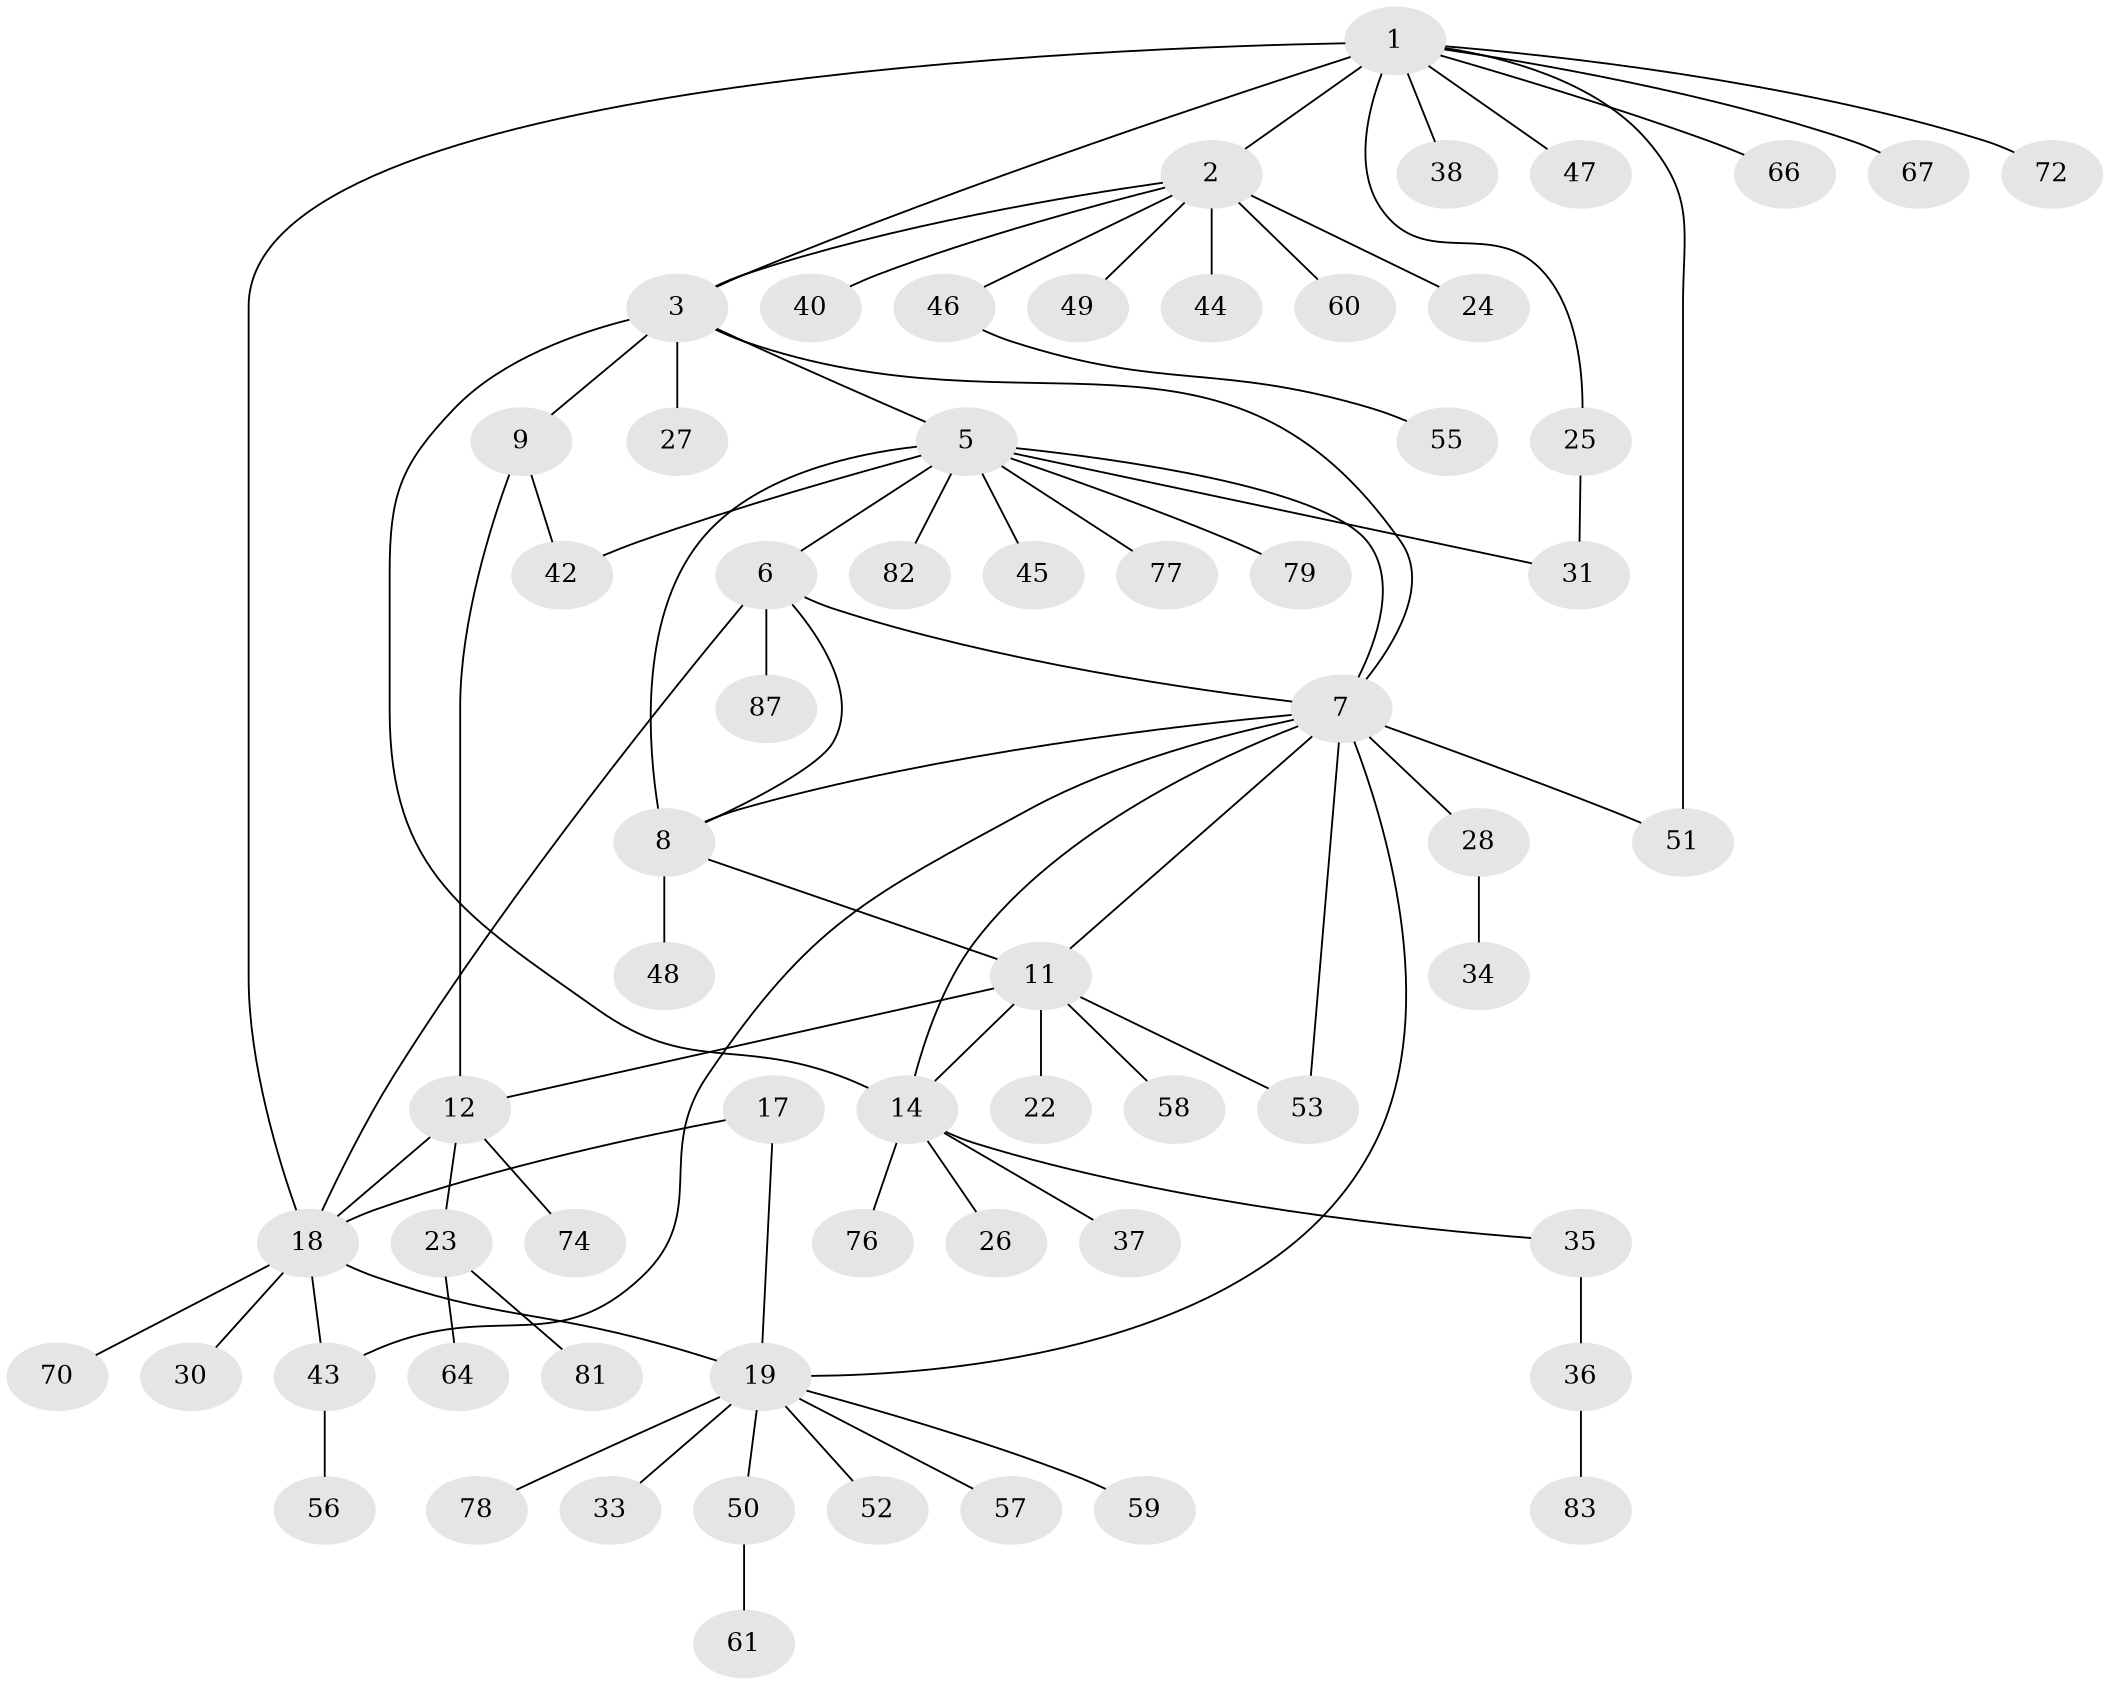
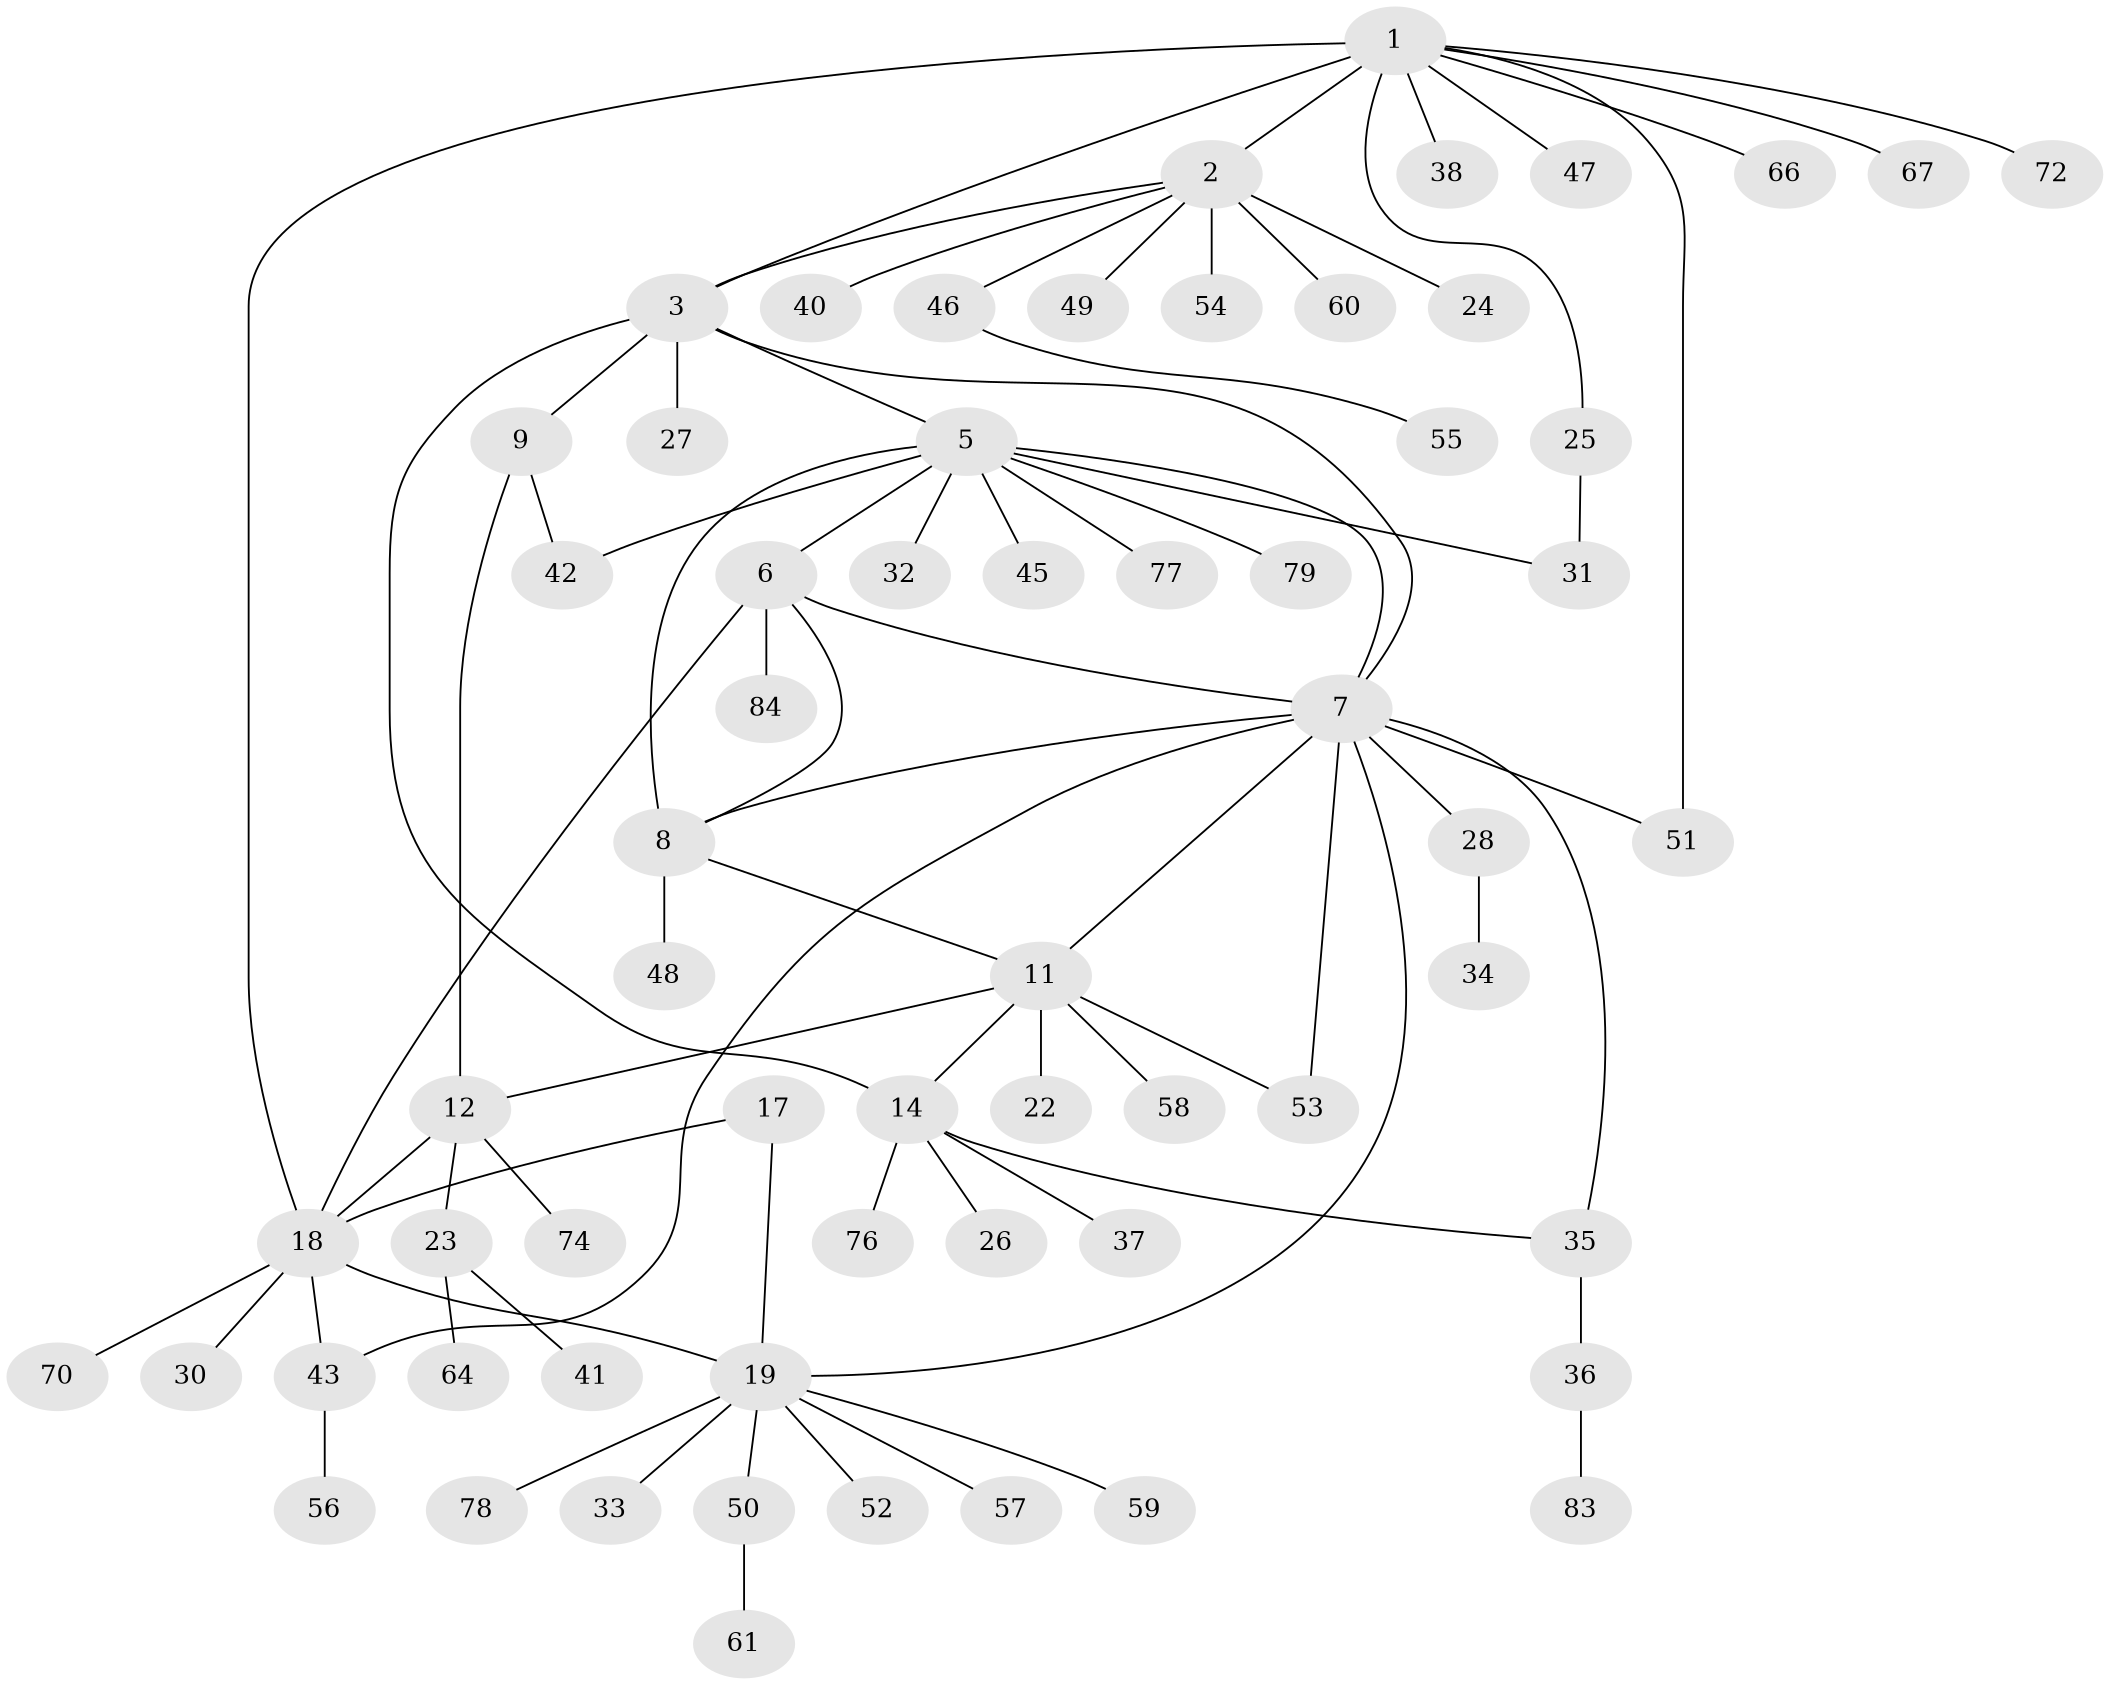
  graph {
    node [color=gray90 style=filled]
    1 [super="+4"]
    2 [super="+71"]
    3 [super="+16"]
    18 [super="+39"]
    25
    38 [super="+73"]
    47
    51
    66
    67
    72
    24
    40
    46
    49
-   54 [super="+82" label=44]
+   54 [super="+82"]
    60 [super="+80"]
    5 [super="+62"]
    7 [super="+13"]
    9 [super="+10"]
    14 [super="+15"]
    27
    19 [super="+20"]
    43
    30
    70
    31
    55
    6 [super="+21"]
    8 [super="+29"]
-   32 [label=82]
+   32
    42
    45
    77
    79
    11 [super="+63"]
    28
    53
    12 [super="+81"]
    26
    35 [super="+65"]
    37
    76
-   84 [label=87]
+   84
    48
    22
    58
    33
    50 [super="+75"]
    52
    57
    59
    78
    34
    56
    23 [super="+68"]
    74
-   41 [label=81]
+   41
    64
    36 [super="+44"]
    17 [super="+69"]
    61
    83
    1 -- 2 [weight=2]
    1 -- 3 [weight=2]
    1 -- 18
    1 -- 25
    1 -- 38
    1 -- 47
    1 -- 51
    1 -- 66
    1 -- 67
    1 -- 72
    2 -- 3
    2 -- 24
    2 -- 40
    2 -- 46
    2 -- 49
    2 -- 54
    2 -- 60
    3 -- 5
    3 -- 7
    3 -- 9
    3 -- 14 [weight=2]
    3 -- 27
    18 -- 19 [weight=2]
    18 -- 43
    18 -- 30
    18 -- 70
    25 -- 31
    46 -- 55
    5 -- 7
    5 -- 31
    5 -- 6
    5 -- 8
    5 -- 32
    5 -- 42
    5 -- 45
    5 -- 77
    5 -- 79
    7 -- 51
-   7 -- 14 [weight=2]
+   7 -- 35 [weight=2]
    7 -- 19
    7 -- 43
    7 -- 8
    7 -- 11
    7 -- 28
    7 -- 53
    9 -- 42
    9 -- 12 [weight=2]
    14 -- 26
    14 -- 35
    14 -- 37
    14 -- 76
    19 -- 33
    19 -- 50
    19 -- 52
    19 -- 57
    19 -- 59
    19 -- 78
    43 -- 56
    6 -- 18
    6 -- 7
    6 -- 8
    6 -- 84
    8 -- 11
    8 -- 48
    11 -- 14
    11 -- 53
    11 -- 12
    11 -- 22
    11 -- 58
    28 -- 34
    12 -- 18
    12 -- 23
    12 -- 74
    35 -- 36
    50 -- 61
    23 -- 41
    23 -- 64
    36 -- 83
    17 -- 18
    17 -- 19 [weight=2]
  }
